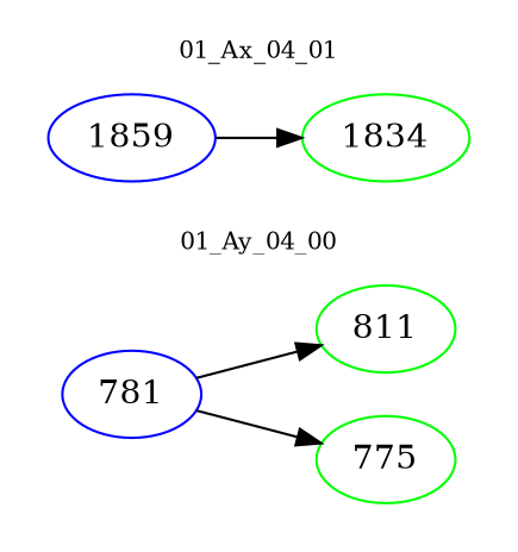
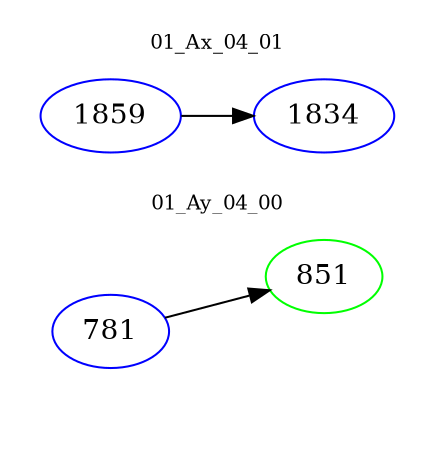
  digraph {
    rankdir=LR
    node [color=green]
    edge [color=black]
    n1 [color=blue label=781]
-   n2 [label=775]
-   n3 [label=811]
+   n3 [label=851]
    n4 [color=blue label=1859]
-   n5 [label=1834]
+   n5 [color=blue label=1834]
    subgraph cluster_1 {
      color=white
      fontsize=10
      label="01_Ay_04_00"
      n1
-     n2
      n3
    }
    subgraph cluster_2 {
      color=white
      fontsize=10
      label="01_Ax_04_01"
      n4
      n5
    }
-   n1 -> n2
    n1 -> n3
    n4 -> n5
  }
